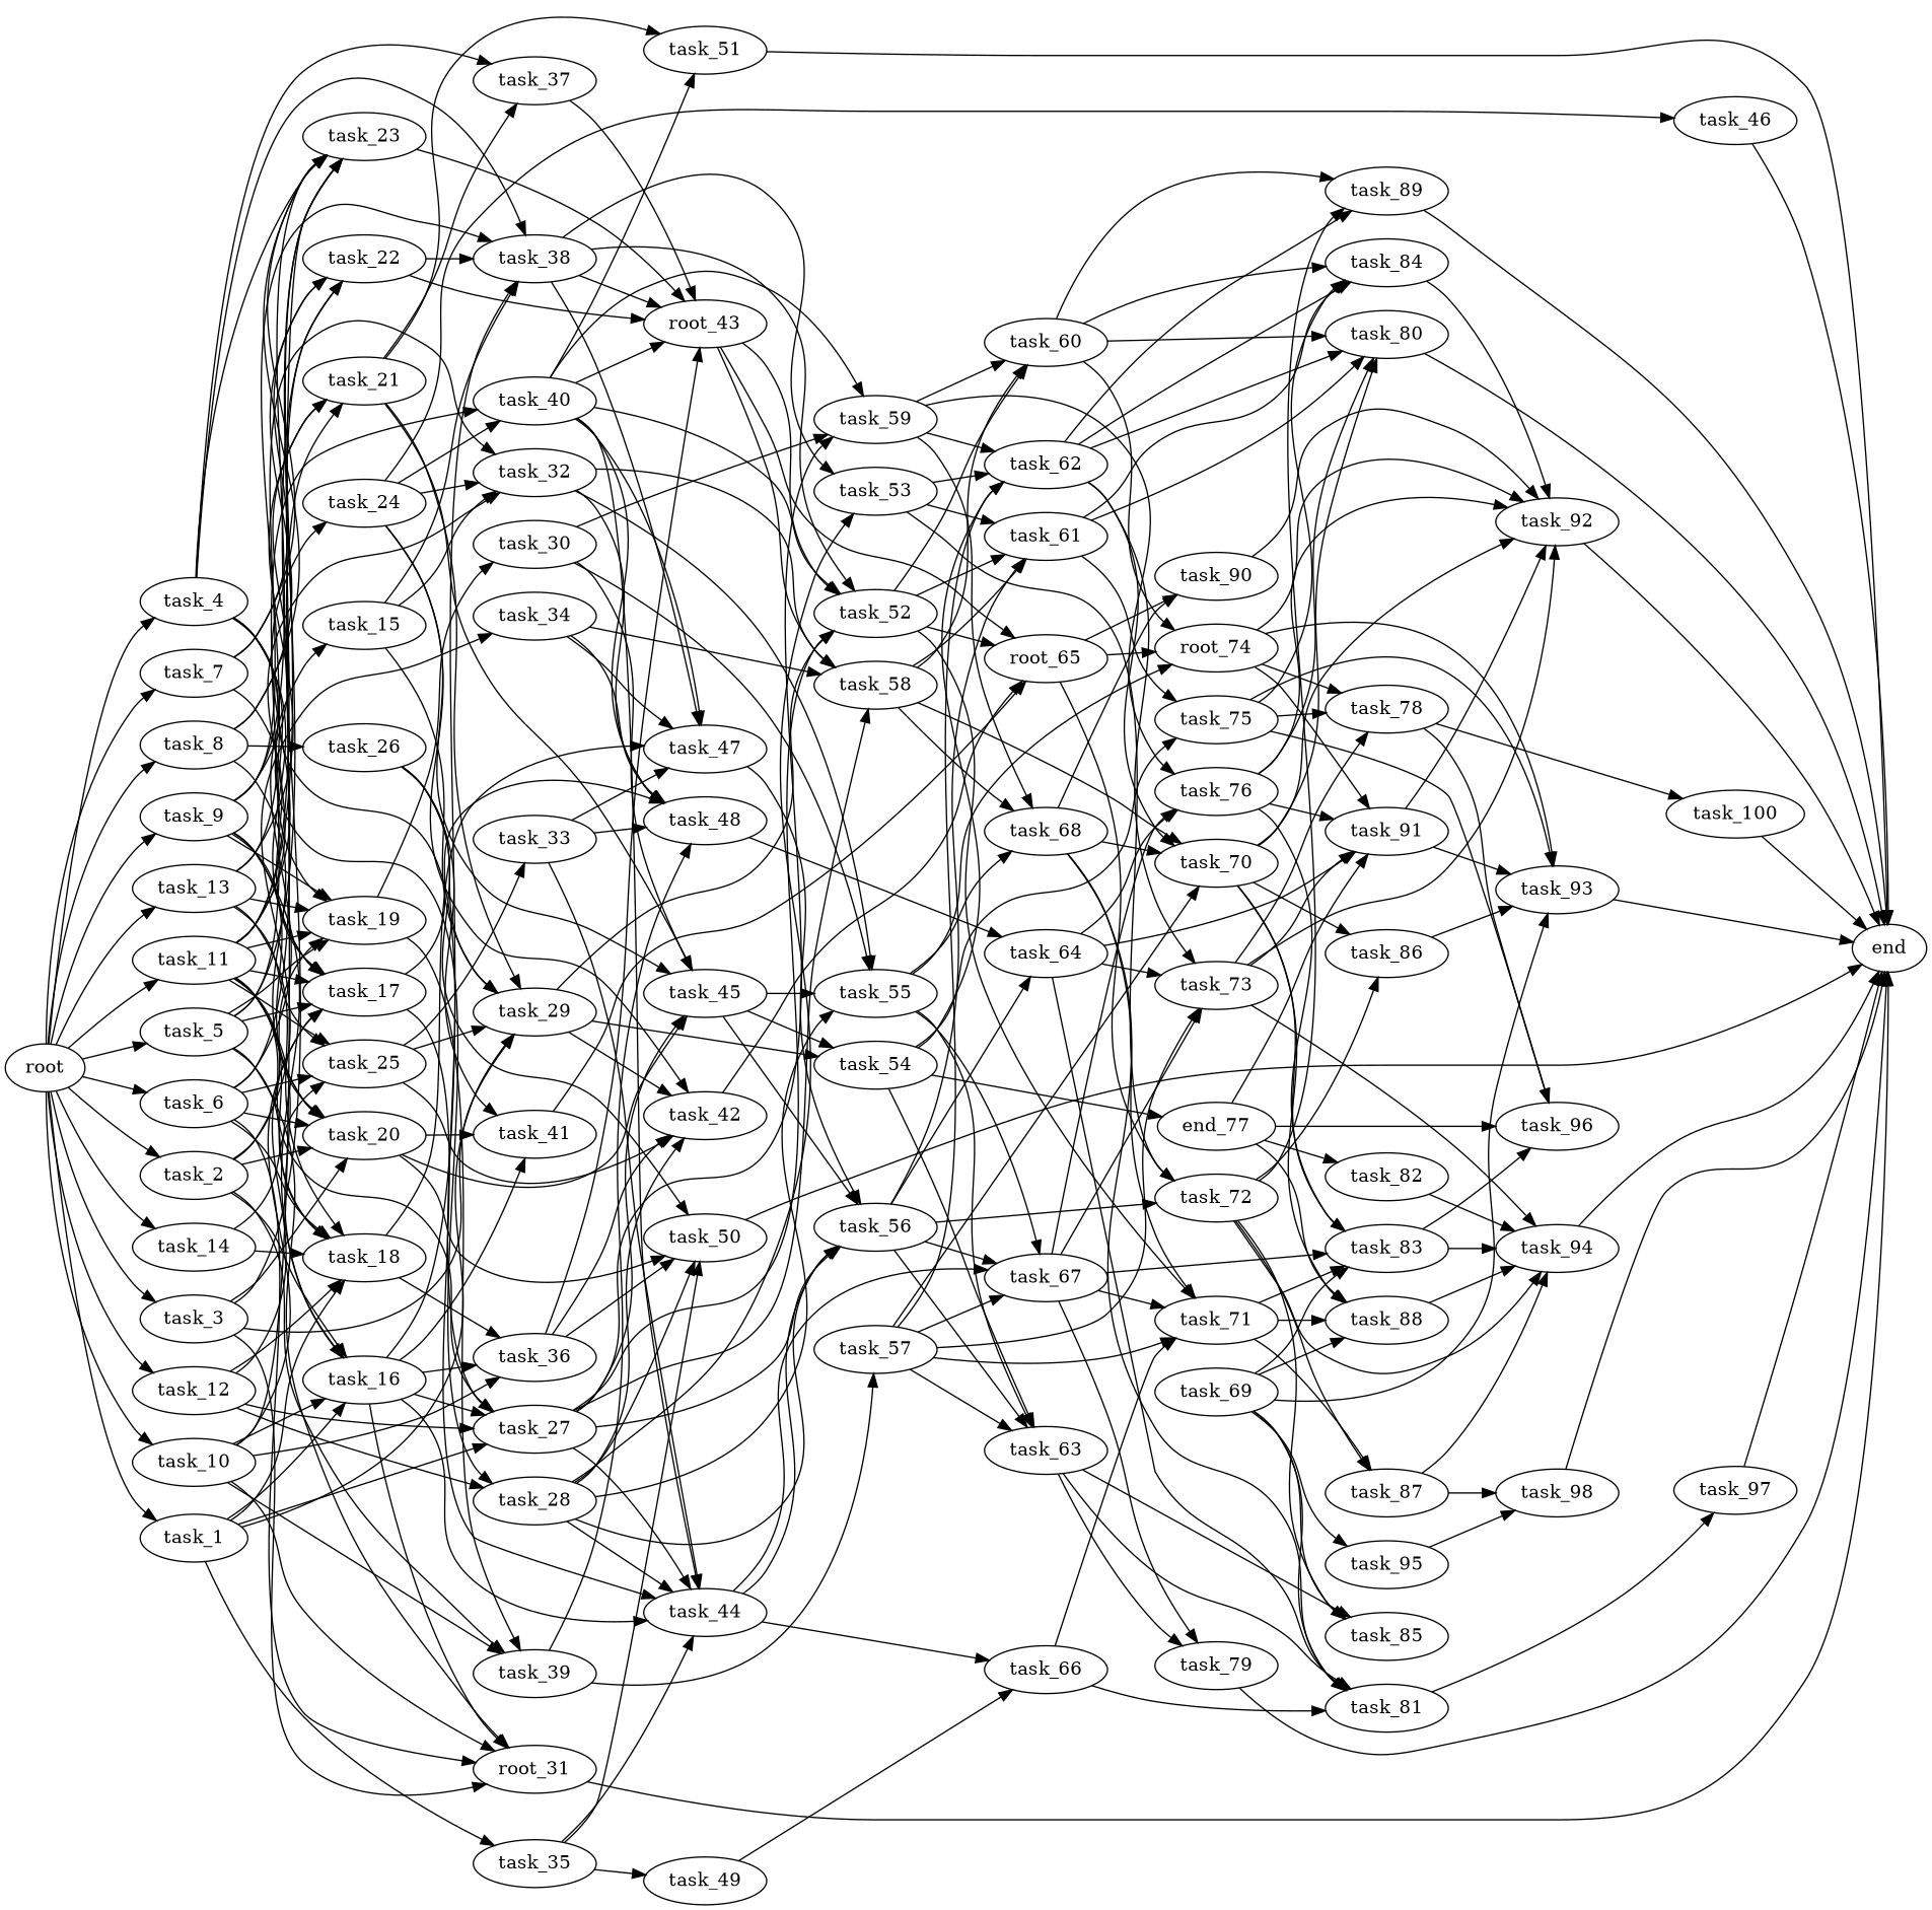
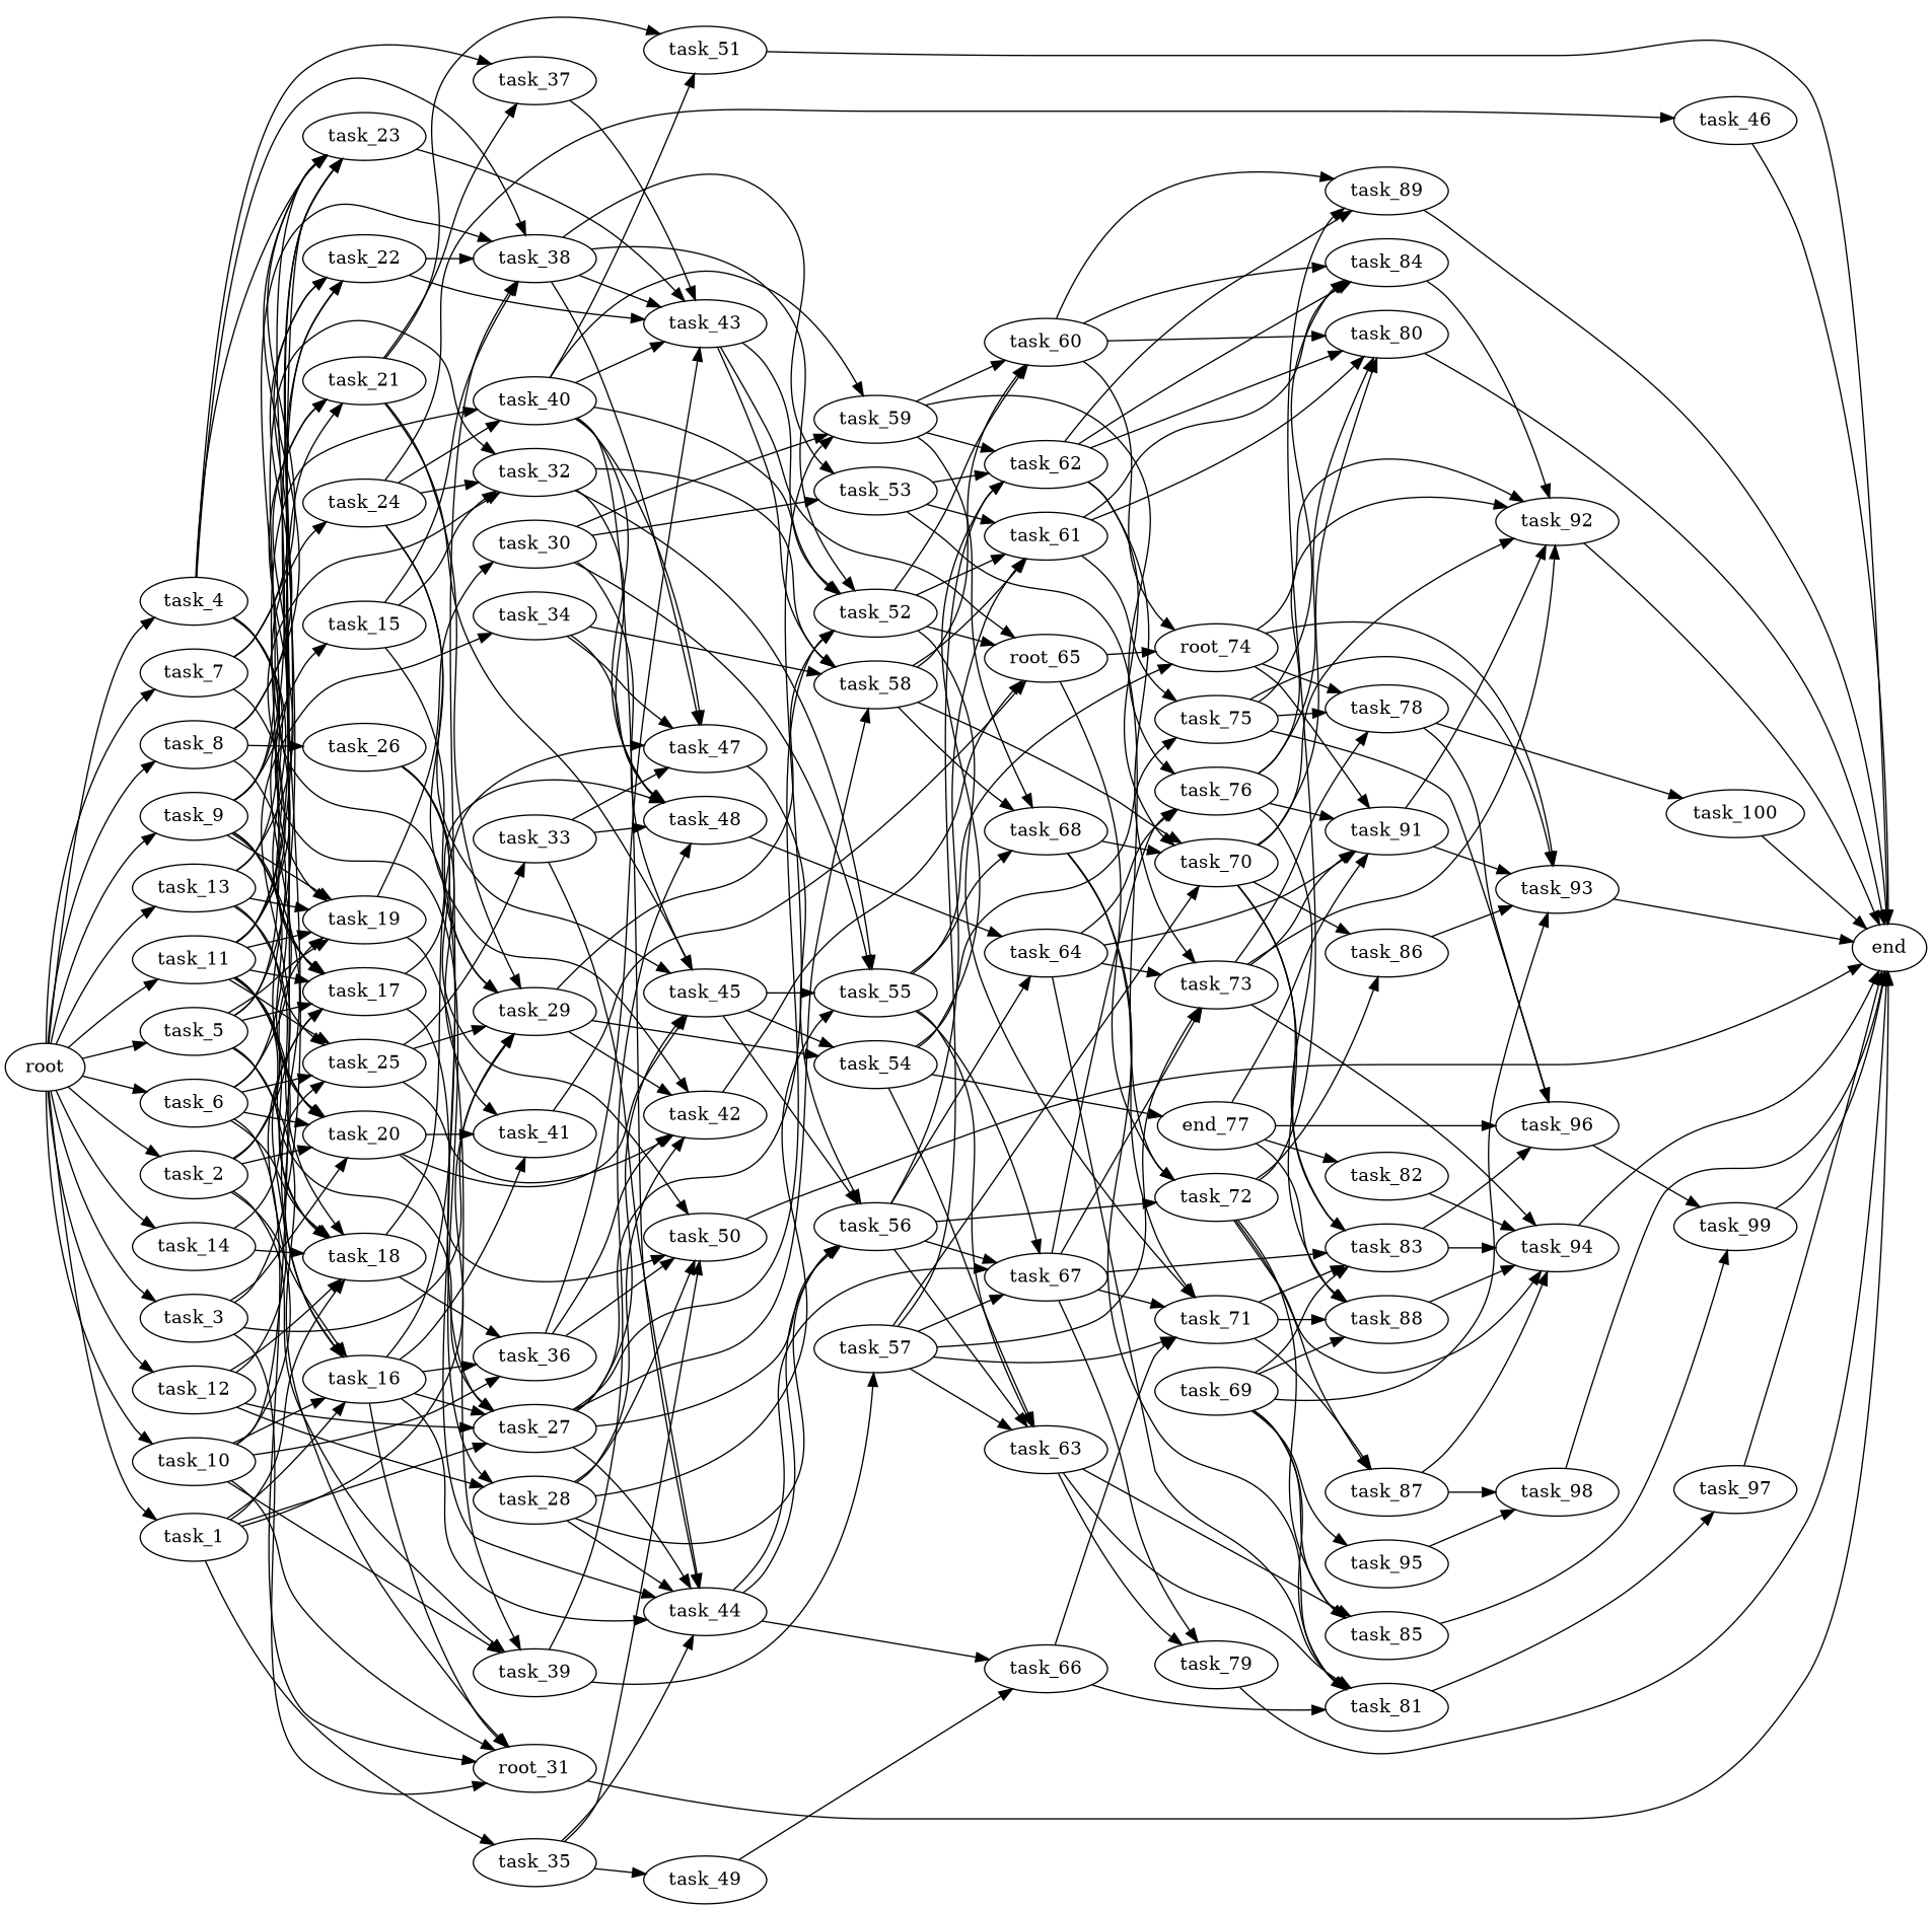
  digraph {
    rankdir=LR
    task_68
    task_71
    task_81
-   task_90
    task_70
    task_88
    task_83
    task_87
    task_97
    task_92
    task_80
    task_86
    end
    task_59
    task_76
    task_62
    task_60
    task_91
    task_73
    task_89
    task_84
    n22 [label=root_74]
    task_35
    task_44
    task_50
    task_49
    task_56
    task_66
    task_67
    task_52
    n31 [label=root_65]
    task_61
    task_28
    task_55
    task_53
    task_42
    task_63
    task_72
    task_64
    task_79
    task_36
-   task_43 [label=root_43]
+   task_43
    task_58
    task_24
    task_46
    task_45
    task_32
    task_40
    task_54
    task_48
    task_47
    task_51
    task_85
    task_93
    task_78
    task_94
    task_22
    task_38
    task_2
    task_19
    task_16
    task_34
    task_39
    task_20
    task_30
    task_41
    task_27
    n68 [label=root_31]
    task_57
+   task_99
    task_75
    task_26
    task_29
    root
    task_9
    task_4
    task_1
    task_10
    task_6
    task_14
    task_12
    task_13
    task_3
    task_7
    task_8
    task_5
    task_11
    task_23
    task_17
    task_21
    task_37
    task_18
    task_25
    task_15
    n95 [label=end_77]
    task_96
    task_82
    task_100
    task_98
    task_33
    task_69
    task_95
    task_68 -> task_71
    task_68 -> task_81
-   task_68 -> task_90
    task_68 -> task_70
    task_71 -> task_88
    task_71 -> task_83
    task_71 -> task_87
    task_81 -> task_97
-   task_90 -> task_92
    task_70 -> task_88
    task_70 -> task_83
    task_70 -> task_92
    task_70 -> task_80
    task_70 -> task_86
    task_88 -> task_94
    task_83 -> task_94
    task_83 -> task_96
    task_87 -> task_94
    task_87 -> task_98
    task_97 -> end
    task_92 -> end
    task_80 -> end
    task_86 -> task_93
    task_59 -> task_68
    task_59 -> task_76
    task_59 -> task_62
    task_59 -> task_60
    task_76 -> task_83
    task_76 -> task_92
    task_76 -> task_80
    task_76 -> task_91
    task_62 -> task_70
    task_62 -> task_80
    task_62 -> task_73
    task_62 -> task_89
    task_62 -> task_84
    task_60 -> task_80
    task_60 -> task_89
    task_60 -> task_84
    task_60 -> n22
    task_91 -> task_92
    task_91 -> task_93
    task_73 -> task_92
    task_73 -> task_91
    task_73 -> task_78
    task_73 -> task_94
    task_89 -> end
    task_84 -> task_92
    n22 -> task_92
    n22 -> task_91
    n22 -> task_93
    n22 -> task_78
    task_35 -> task_44
    task_35 -> task_50
    task_35 -> task_49
    task_44 -> task_56
    task_44 -> task_66
    task_44 -> task_67
    task_50 -> end
    task_49 -> task_66
    task_56 -> task_67
    task_56 -> task_61
    task_56 -> task_63
    task_56 -> task_72
    task_56 -> task_64
    task_66 -> task_71
    task_66 -> task_81
    task_67 -> task_71
    task_67 -> task_83
    task_67 -> task_76
    task_67 -> task_73
    task_67 -> task_79
    task_52 -> task_71
    task_52 -> task_60
    task_52 -> n31
    task_52 -> task_61
-   n31 -> task_90
    n31 -> n22
    n31 -> task_72
    task_61 -> task_80
    task_61 -> task_84
    task_61 -> task_75
    task_28 -> task_44
    task_28 -> task_50
    task_28 -> task_56
    task_28 -> task_55
-   task_28 -> task_53
+   task_30 -> task_53
    task_28 -> task_42
    task_55 -> task_68
    task_55 -> n22
    task_55 -> task_67
    task_55 -> task_63
    task_53 -> task_62
    task_53 -> task_61
    task_53 -> task_72
    task_42 -> n31
    task_63 -> task_81
    task_63 -> task_79
    task_63 -> task_85
    task_72 -> task_87
    task_72 -> task_86
    task_72 -> task_89
    task_72 -> task_85
    task_72 -> task_94
    task_64 -> task_81
    task_64 -> task_76
    task_64 -> task_91
    task_64 -> task_73
    task_79 -> end
    task_36 -> task_50
    task_36 -> task_42
    task_36 -> task_43
    task_43 -> task_52
    task_43 -> n31
    task_43 -> task_58
    task_58 -> task_68
    task_58 -> task_70
    task_58 -> task_60
    task_58 -> task_61
    task_24 -> task_42
    task_24 -> task_46
    task_24 -> task_45
    task_24 -> task_32
    task_24 -> task_40
    task_46 -> end
    task_45 -> task_56
    task_45 -> task_55
    task_45 -> task_54
    task_32 -> task_55
    task_32 -> task_58
    task_32 -> task_48
    task_40 -> task_59
    task_40 -> task_44
    task_40 -> task_52
    task_40 -> task_43
    task_40 -> task_48
    task_40 -> task_47
    task_40 -> task_51
    task_54 -> task_62
    task_54 -> task_63
    task_54 -> task_75
    task_54 -> n95
    task_48 -> task_64
    task_47 -> task_56
    task_51 -> end
+   task_85 -> task_99
    task_93 -> end
    task_78 -> task_96
    task_78 -> task_100
    task_94 -> end
    task_22 -> task_43
    task_22 -> task_38
    task_38 -> task_52
    task_38 -> task_53
    task_38 -> task_43
    task_38 -> task_47
    task_2 -> task_19
    task_2 -> task_16
    task_2 -> task_34
    task_2 -> task_39
    task_2 -> task_20
    task_19 -> task_39
    task_19 -> task_30
    task_16 -> task_44
    task_16 -> task_36
    task_16 -> task_38
    task_16 -> task_41
    task_16 -> task_27
    task_16 -> n68
    task_34 -> task_58
    task_34 -> task_48
    task_34 -> task_47
    task_39 -> task_48
    task_39 -> task_57
    task_20 -> task_50
    task_20 -> task_45
    task_20 -> task_41
    task_30 -> task_59
    task_30 -> task_55
    task_30 -> task_45
    task_41 -> n31
    task_27 -> task_59
    task_27 -> task_44
    task_27 -> task_56
    task_27 -> task_52
    task_27 -> task_58
    task_27 -> task_45
    n68 -> end
    task_57 -> task_71
    task_57 -> task_70
    task_57 -> task_62
    task_57 -> task_73
    task_57 -> task_67
    task_57 -> task_63
+   task_99 -> end
    task_75 -> task_84
    task_75 -> task_93
    task_75 -> task_78
    task_75 -> task_96
    task_26 -> task_50
    task_26 -> task_41
    task_26 -> task_29
    task_29 -> task_52
    task_29 -> task_42
    task_29 -> task_54
    root -> task_2
    root -> task_9
    root -> task_4
    root -> task_1
    root -> task_10
    root -> task_6
    root -> task_14
    root -> task_12
    root -> task_13
    root -> task_3
    root -> task_7
    root -> task_8
    root -> task_5
    root -> task_11
    task_9 -> task_32
    task_9 -> task_19
    task_9 -> task_16
    task_9 -> task_20
    task_9 -> task_23
    task_9 -> task_17
    task_9 -> task_21
    task_4 -> task_28
    task_4 -> task_38
    task_4 -> task_19
    task_4 -> task_27
    task_4 -> task_23
    task_4 -> task_17
    task_4 -> task_37
    task_1 -> task_35
    task_1 -> task_16
    task_1 -> task_27
    task_1 -> task_29
    task_1 -> task_18
    task_10 -> task_36
    task_10 -> task_16
    task_10 -> task_39
    task_10 -> n68
    task_10 -> task_23
    task_10 -> task_17
    task_6 -> task_20
    task_6 -> n68
    task_6 -> task_21
    task_6 -> task_18
    task_6 -> task_25
    task_6 -> task_15
    task_14 -> task_18
    task_14 -> task_25
    task_12 -> task_28
    task_12 -> task_27
    task_12 -> task_17
    task_12 -> task_18
    task_13 -> task_38
    task_13 -> task_19
    task_13 -> task_21
    task_13 -> task_18
    task_13 -> task_25
    task_3 -> task_22
    task_3 -> task_20
    task_3 -> n68
    task_3 -> task_29
    task_7 -> task_22
    task_7 -> task_23
    task_7 -> task_17
    task_8 -> task_22
    task_8 -> task_20
    task_8 -> task_26
    task_8 -> task_23
    task_5 -> task_40
    task_5 -> task_19
    task_5 -> n68
    task_5 -> task_23
    task_5 -> task_17
    task_5 -> task_18
    task_11 -> task_24
    task_11 -> task_32
    task_11 -> task_22
    task_11 -> task_19
    task_11 -> task_16
    task_11 -> task_20
    task_11 -> task_27
    task_11 -> task_23
    task_11 -> task_17
    task_11 -> task_18
    task_11 -> task_25
    task_23 -> task_43
    task_17 -> task_44
    task_17 -> task_48
    task_21 -> task_45
    task_21 -> task_51
    task_21 -> task_29
    task_21 -> task_37
    task_37 -> task_43
    task_18 -> task_36
    task_18 -> task_47
    task_25 -> task_42
    task_25 -> task_29
    task_25 -> task_33
    task_15 -> task_32
    task_15 -> task_38
    task_15 -> task_29
    n95 -> task_88
    n95 -> task_91
    n95 -> task_96
    n95 -> task_82
+   task_96 -> task_99
    task_82 -> task_94
    task_100 -> end
    task_98 -> end
    task_33 -> task_44
    task_33 -> task_48
    task_33 -> task_47
    task_69 -> task_81
    task_69 -> task_88
    task_69 -> task_83
    task_69 -> task_85
    task_69 -> task_93
    task_69 -> task_95
    task_95 -> task_98
  }
